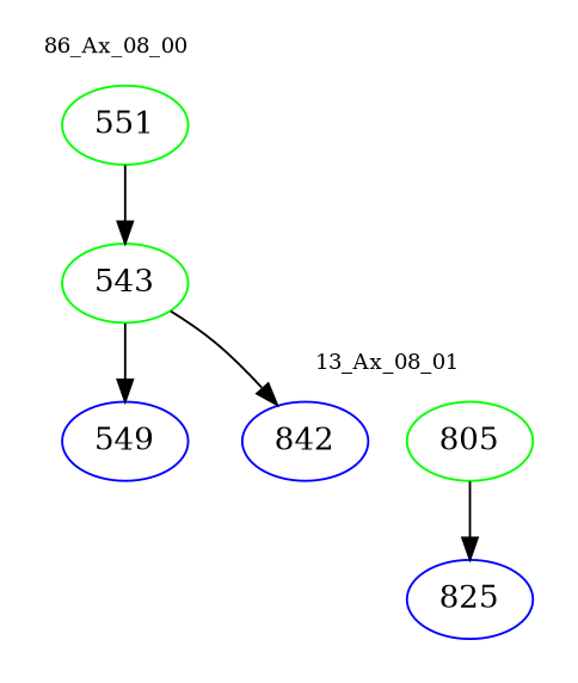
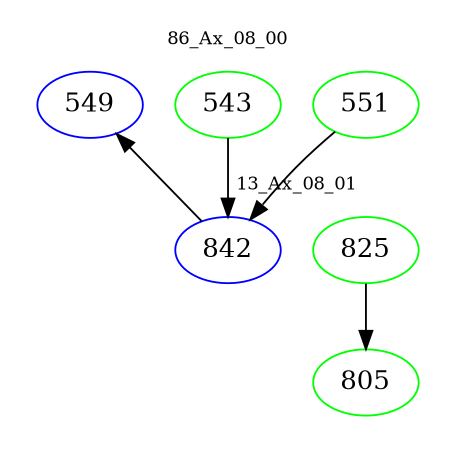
  digraph {
    node [color=green]
    edge [color=black]
-   n1 [color=blue label=825]
+   n1 [label=825]
    n2 [label=805]
    n3 [color=blue label=842]
    n4 [label=551]
    n5 [label=543]
    n6 [color=blue label=549]
    subgraph cluster_1 {
      color=white
      fontsize=10
      label="13_Ax_08_01"
      n1
      n2
      n3
    }
    subgraph cluster_2 {
      color=white
      fontsize=10
      label="86_Ax_08_00"
      n4
      n5
      n6
    }
-   n2 -> n1
-   n4 -> n5
+   n1 -> n2
+   n4 -> n3
    n5 -> n3
-   n5 -> n6
+   n3 -> n6
  }
